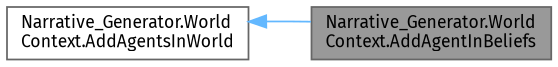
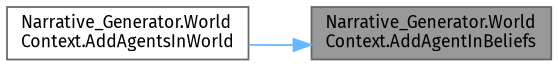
  digraph {
    rankdir=RL
    fontname="Fira Sans"
    node [fontname="Fira Sans" fontsize=10 shape=box style=filled]
    n1 [color=gray40 fillcolor=grey60 fontcolor=black height=0.2 label="Narrative_Generator.World\lContext.AddAgentInBeliefs" width=0.4]
    n2 [color=grey40 fillcolor=white height=0.2 label="Narrative_Generator.World\lContext.AddAgentsInWorld" width=0.4]
-   n2 -> n1 [color=steelblue1 dir=back fontname="Fira Sans" fontsize=10 labelfontname=Helvetica labelfontsize=10 style=solid]
+   n1 -> n2 [color=steelblue1 dir=back fontname="Fira Sans" fontsize=10 labelfontname=Helvetica labelfontsize=10 style=solid]
  }
